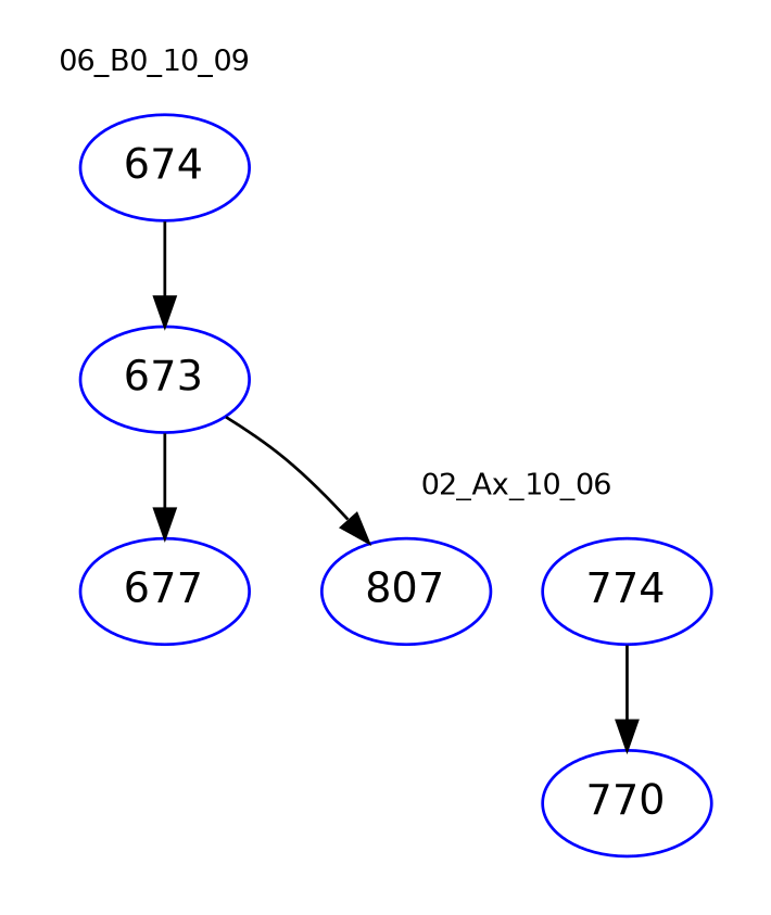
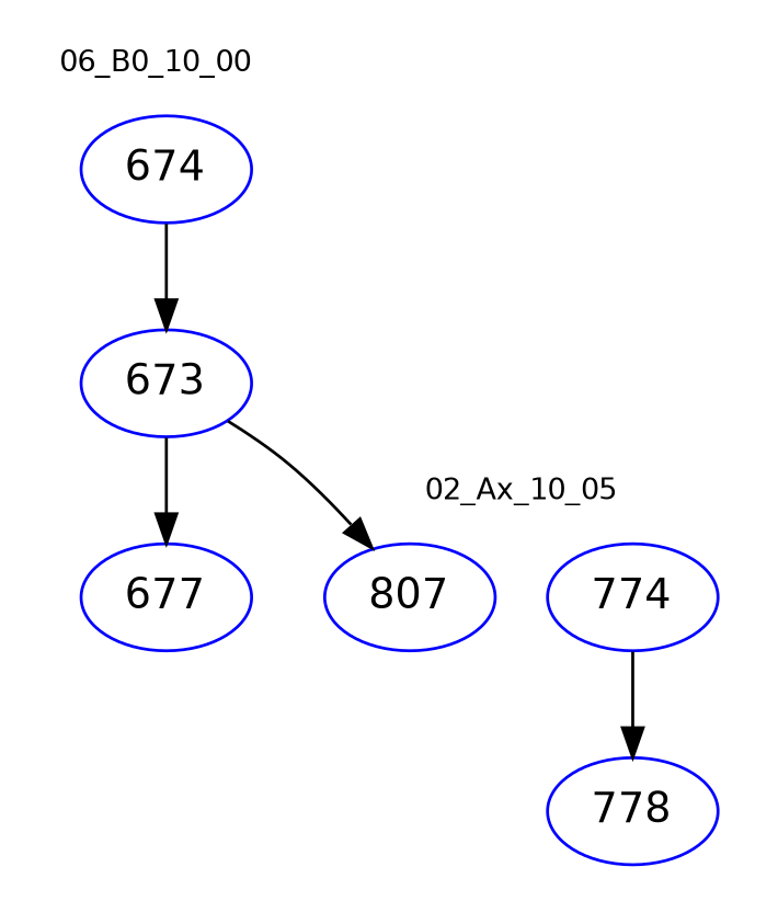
  digraph {
    fontname="DejaVu Sans"
    node [color=blue fontname="DejaVu Sans"]
    edge [color=black fontname="DejaVu Sans"]
    n1 [label=774]
-   n2 [label=770]
+   n2 [label=778]
    n3 [label=807]
    n4 [label=674]
    n5 [label=673]
    n6 [label=677]
    subgraph cluster_1 {
      color=white
      fontsize=10
-     label="02_Ax_10_06"
+     label="02_Ax_10_05"
      n1
      n2
      n3
    }
    subgraph cluster_2 {
      color=white
      fontsize=10
-     label="06_B0_10_09"
+     label="06_B0_10_00"
      n4
      n5
      n6
    }
    n1 -> n2
    n4 -> n5
    n5 -> n3
    n5 -> n6
  }
